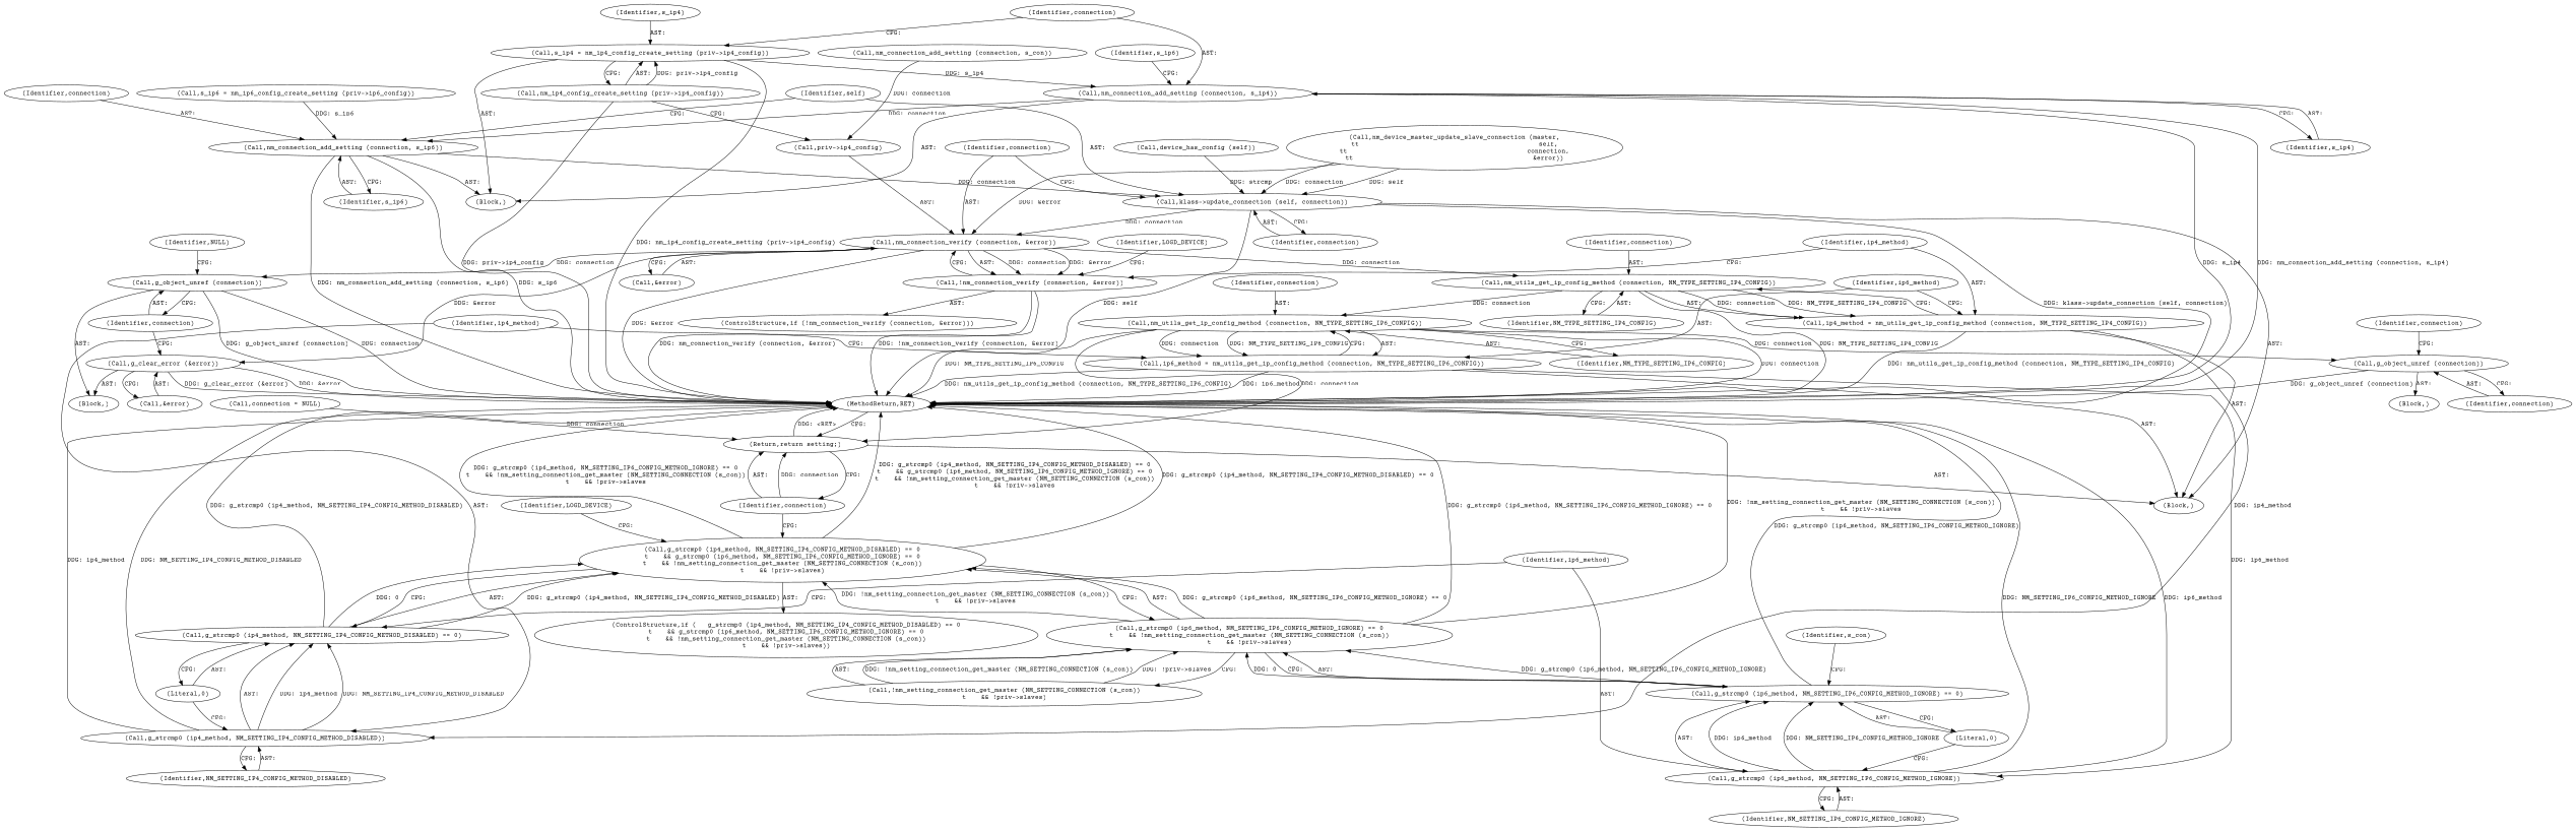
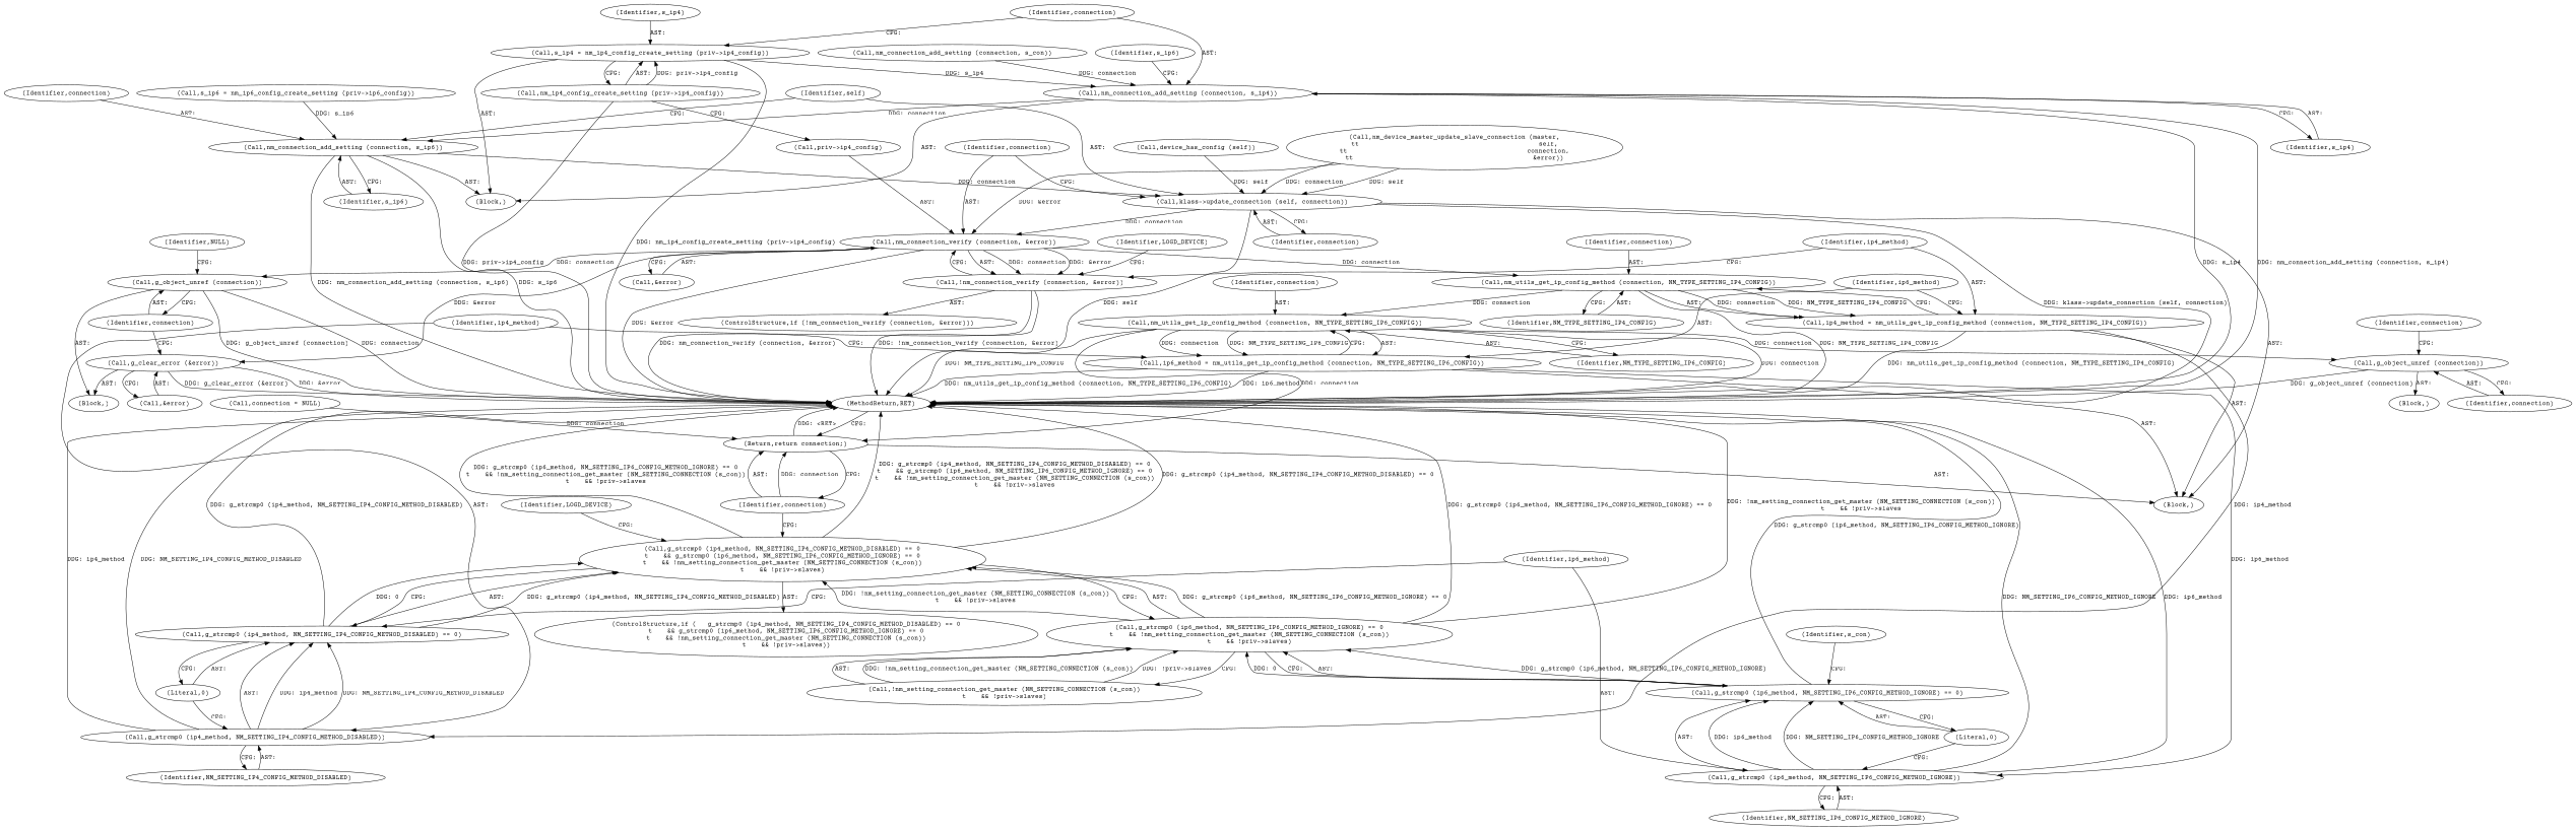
  digraph {
    fontname="Courier Prime"
    node [fontname="Courier Prime"]
    edge [fontname="Courier Prime"]
    n1 [label="(Call,s_ip4 = nm_ip4_config_create_setting (priv->ip4_config))"]
    n2 [label="(Call,nm_ip4_config_create_setting (priv->ip4_config))"]
    n3 [label="(Call,nm_connection_add_setting (connection, s_ip4))"]
    n4 [label="(Block,)"]
    n5 [label="(MethodReturn,RET)"]
    n6 [label="(Call,priv->ip4_config)"]
    n7 [label="(Call,nm_connection_add_setting (connection, s_ip6))"]
    n8 [label="(Identifier,s_ip4)"]
-   n9 [label="(Return,return setting;)"]
+   n9 [label="(Return,return connection;)"]
    n10 [label="(Call,nm_connection_verify (connection, &error))"]
    n11 [label="(Call,klass->update_connection (self, connection))"]
    n12 [label="(Identifier,s_ip6)"]
    n13 [label="(Block,)"]
    n14 [label="(Identifier,connection)"]
    n15 [label="(Call,!nm_connection_verify (connection, &error))"]
    n16 [label="(Call,g_clear_error (&error))"]
    n17 [label="(Call,g_object_unref (connection))"]
    n18 [label="(Call,nm_utils_get_ip_config_method (connection, NM_TYPE_SETTING_IP4_CONFIG))"]
    n19 [label="(Call,&error)"]
    n20 [label="(ControlStructure,if (!nm_connection_verify (connection, &error)))"]
    n21 [label="(Block,)"]
    n22 [label="(Call,&error)"]
    n23 [label="(Identifier,connection)"]
    n24 [label="(Call,ip4_method = nm_utils_get_ip_config_method (connection, NM_TYPE_SETTING_IP4_CONFIG))"]
    n25 [label="(Call,nm_utils_get_ip_config_method (connection, NM_TYPE_SETTING_IP6_CONFIG))"]
    n26 [label="(Identifier,NM_TYPE_SETTING_IP4_CONFIG)"]
    n27 [label="(Call,g_strcmp0 (ip4_method, NM_SETTING_IP4_CONFIG_METHOD_DISABLED))"]
    n28 [label="(Call,ip6_method = nm_utils_get_ip_config_method (connection, NM_TYPE_SETTING_IP6_CONFIG))"]
    n29 [label="(Call,g_object_unref (connection))"]
    n30 [label="(Identifier,NM_TYPE_SETTING_IP6_CONFIG)"]
    n31 [label="(Call,g_strcmp0 (ip4_method, NM_SETTING_IP4_CONFIG_METHOD_DISABLED) == 0)"]
    n32 [label="(Identifier,NM_SETTING_IP4_CONFIG_METHOD_DISABLED)"]
    n33 [label="(Call,g_strcmp0 (ip4_method, NM_SETTING_IP4_CONFIG_METHOD_DISABLED) == 0\n\t    && g_strcmp0 (ip6_method, NM_SETTING_IP6_CONFIG_METHOD_IGNORE) == 0\n\t    && !nm_setting_connection_get_master (NM_SETTING_CONNECTION (s_con))\n\t    && !priv->slaves)"]
    n34 [label="(Literal,0)"]
    n35 [label="(Call,g_strcmp0 (ip6_method, NM_SETTING_IP6_CONFIG_METHOD_IGNORE) == 0\n\t    && !nm_setting_connection_get_master (NM_SETTING_CONNECTION (s_con))\n\t    && !priv->slaves)"]
    n36 [label="(ControlStructure,if (   g_strcmp0 (ip4_method, NM_SETTING_IP4_CONFIG_METHOD_DISABLED) == 0\n\t    && g_strcmp0 (ip6_method, NM_SETTING_IP6_CONFIG_METHOD_IGNORE) == 0\n\t    && !nm_setting_connection_get_master (NM_SETTING_CONNECTION (s_con))\n\t    && !priv->slaves))"]
    n37 [label="(Call,g_strcmp0 (ip6_method, NM_SETTING_IP6_CONFIG_METHOD_IGNORE) == 0)"]
    n38 [label="(Call,!nm_setting_connection_get_master (NM_SETTING_CONNECTION (s_con))\n\t    && !priv->slaves)"]
    n39 [label="(Call,g_strcmp0 (ip6_method, NM_SETTING_IP6_CONFIG_METHOD_IGNORE))"]
    n40 [label="(Identifier,connection)"]
    n41 [label="(Block,)"]
    n42 [label="(Identifier,connection)"]
    n43 [label="(Identifier,NM_SETTING_IP6_CONFIG_METHOD_IGNORE)"]
    n44 [label="(Literal,0)"]
    n45 [label="(Identifier,ip4_method)"]
    n46 [label="(Identifier,s_ip6)"]
    n47 [label="(Identifier,LOGD_DEVICE)"]
    n48 [label="(Identifier,s_ip4)"]
    n49 [label="(Identifier,connection)"]
    n50 [label="(Identifier,self)"]
    n51 [label="(Identifier,connection)"]
    n52 [label="(Identifier,connection)"]
    n53 [label="(Call,connection = NULL)"]
    n54 [label="(Identifier,ip4_method)"]
    n55 [label="(Identifier,ip6_method)"]
    n56 [label="(Identifier,connection)"]
    n57 [label="(Identifier,NULL)"]
    n58 [label="(Call,nm_connection_add_setting (connection, s_con))"]
    n59 [label="(Identifier,ip6_method)"]
    n60 [label="(Call,device_has_config (self))"]
    n61 [label="(Identifier,connection)"]
    n62 [label="(Identifier,connection)"]
    n63 [label="(Call,nm_device_master_update_slave_connection (master,\n\t\t                                               self,\n\t\t                                               connection,\n\t\t                                               &error))"]
    n64 [label="(Identifier,s_con)"]
    n65 [label="(Call,s_ip6 = nm_ip6_config_create_setting (priv->ip6_config))"]
    n66 [label="(Identifier,LOGD_DEVICE)"]
    n1 -> n2 [label="CFG: "]
    n1 -> n3 [label="DDG: s_ip4"]
    n1 -> n4 [label="AST: "]
    n1 -> n5 [label="DDG: nm_ip4_config_create_setting (priv->ip4_config)"]
    n2 -> n1 [label="AST: "]
    n2 -> n1 [label="DDG: priv->ip4_config"]
    n2 -> n5 [label="DDG: priv->ip4_config"]
    n2 -> n6 [label="CFG: "]
    n3 -> n4 [label="AST: "]
    n3 -> n5 [label="DDG: s_ip4"]
    n3 -> n5 [label="DDG: nm_connection_add_setting (connection, s_ip4)"]
    n3 -> n7 [label="DDG: connection"]
    n3 -> n8 [label="CFG: "]
    n5 -> n9 [label="CFG: "]
    n6 -> n10 [label="AST: "]
    n7 -> n4 [label="AST: "]
    n7 -> n5 [label="DDG: nm_connection_add_setting (connection, s_ip6)"]
    n7 -> n5 [label="DDG: s_ip6"]
    n7 -> n11 [label="DDG: connection"]
    n7 -> n12 [label="CFG: "]
    n8 -> n3 [label="AST: "]
    n9 -> n5 [label="DDG: <RET>"]
    n9 -> n13 [label="AST: "]
    n9 -> n42 [label="CFG: "]
    n10 -> n5 [label="DDG: &error"]
    n10 -> n15 [label="AST: "]
    n10 -> n15 [label="DDG: connection"]
    n10 -> n15 [label="DDG: &error"]
    n10 -> n16 [label="DDG: &error"]
    n10 -> n17 [label="DDG: connection"]
    n10 -> n18 [label="DDG: connection"]
    n10 -> n19 [label="CFG: "]
    n11 -> n5 [label="DDG: self"]
    n11 -> n5 [label="DDG: klass->update_connection (self, connection)"]
    n11 -> n10 [label="DDG: connection"]
    n11 -> n13 [label="AST: "]
    n11 -> n14 [label="CFG: "]
    n12 -> n7 [label="AST: "]
    n14 -> n11 [label="AST: "]
    n15 -> n5 [label="DDG: nm_connection_verify (connection, &error)"]
    n15 -> n5 [label="DDG: !nm_connection_verify (connection, &error)"]
    n15 -> n10 [label="CFG: "]
    n15 -> n20 [label="AST: "]
    n16 -> n5 [label="DDG: g_clear_error (&error)"]
    n16 -> n5 [label="DDG: &error"]
    n16 -> n21 [label="AST: "]
    n16 -> n22 [label="CFG: "]
    n17 -> n5 [label="DDG: g_object_unref (connection)"]
    n17 -> n5 [label="DDG: connection"]
    n17 -> n21 [label="AST: "]
    n17 -> n23 [label="CFG: "]
    n18 -> n5 [label="DDG: NM_TYPE_SETTING_IP4_CONFIG"]
    n18 -> n24 [label="AST: "]
    n18 -> n24 [label="DDG: connection"]
    n18 -> n24 [label="DDG: NM_TYPE_SETTING_IP4_CONFIG"]
    n18 -> n25 [label="DDG: connection"]
    n18 -> n26 [label="CFG: "]
    n19 -> n10 [label="AST: "]
    n22 -> n16 [label="AST: "]
    n23 -> n16 [label="CFG: "]
    n23 -> n17 [label="AST: "]
    n24 -> n5 [label="DDG: nm_utils_get_ip_config_method (connection, NM_TYPE_SETTING_IP4_CONFIG)"]
    n24 -> n13 [label="AST: "]
    n24 -> n18 [label="CFG: "]
    n24 -> n27 [label="DDG: ip4_method"]
    n25 -> n5 [label="DDG: NM_TYPE_SETTING_IP6_CONFIG"]
    n25 -> n5 [label="DDG: connection"]
    n25 -> n9 [label="DDG: connection"]
    n25 -> n28 [label="AST: "]
    n25 -> n28 [label="DDG: connection"]
    n25 -> n28 [label="DDG: NM_TYPE_SETTING_IP6_CONFIG"]
    n25 -> n29 [label="DDG: connection"]
    n25 -> n30 [label="CFG: "]
    n26 -> n18 [label="AST: "]
    n27 -> n5 [label="DDG: ip4_method"]
    n27 -> n5 [label="DDG: NM_SETTING_IP4_CONFIG_METHOD_DISABLED"]
    n27 -> n31 [label="AST: "]
    n27 -> n31 [label="DDG: ip4_method"]
    n27 -> n31 [label="DDG: NM_SETTING_IP4_CONFIG_METHOD_DISABLED"]
    n27 -> n32 [label="CFG: "]
    n28 -> n5 [label="DDG: nm_utils_get_ip_config_method (connection, NM_TYPE_SETTING_IP6_CONFIG)"]
    n28 -> n5 [label="DDG: ip6_method"]
    n28 -> n13 [label="AST: "]
    n28 -> n25 [label="CFG: "]
    n28 -> n39 [label="DDG: ip6_method"]
    n29 -> n5 [label="DDG: g_object_unref (connection)"]
    n29 -> n40 [label="CFG: "]
    n29 -> n41 [label="AST: "]
    n30 -> n25 [label="AST: "]
    n31 -> n5 [label="DDG: g_strcmp0 (ip4_method, NM_SETTING_IP4_CONFIG_METHOD_DISABLED)"]
    n31 -> n33 [label="AST: "]
    n31 -> n33 [label="DDG: g_strcmp0 (ip4_method, NM_SETTING_IP4_CONFIG_METHOD_DISABLED)"]
    n31 -> n33 [label="DDG: 0"]
    n31 -> n34 [label="CFG: "]
    n32 -> n27 [label="AST: "]
    n33 -> n5 [label="DDG: g_strcmp0 (ip4_method, NM_SETTING_IP4_CONFIG_METHOD_DISABLED) == 0\n\t    && g_strcmp0 (ip6_method, NM_SETTING_IP6_CONFIG_METHOD_IGNORE) == 0\n\t    && !nm_setting_connection_get_master (NM_SETTING_CONNECTION (s_con))\n\t    && !priv->slaves"]
    n33 -> n5 [label="DDG: g_strcmp0 (ip4_method, NM_SETTING_IP4_CONFIG_METHOD_DISABLED) == 0"]
    n33 -> n5 [label="DDG: g_strcmp0 (ip6_method, NM_SETTING_IP6_CONFIG_METHOD_IGNORE) == 0\n\t    && !nm_setting_connection_get_master (NM_SETTING_CONNECTION (s_con))\n\t    && !priv->slaves"]
    n33 -> n31 [label="CFG: "]
    n33 -> n35 [label="CFG: "]
    n33 -> n36 [label="AST: "]
    n34 -> n27 [label="CFG: "]
    n34 -> n31 [label="AST: "]
    n35 -> n5 [label="DDG: g_strcmp0 (ip6_method, NM_SETTING_IP6_CONFIG_METHOD_IGNORE) == 0"]
    n35 -> n5 [label="DDG: !nm_setting_connection_get_master (NM_SETTING_CONNECTION (s_con))\n\t    && !priv->slaves"]
    n35 -> n33 [label="AST: "]
    n35 -> n33 [label="DDG: g_strcmp0 (ip6_method, NM_SETTING_IP6_CONFIG_METHOD_IGNORE) == 0"]
    n35 -> n33 [label="DDG: !nm_setting_connection_get_master (NM_SETTING_CONNECTION (s_con))\n\t    && !priv->slaves"]
    n35 -> n37 [label="CFG: "]
    n35 -> n38 [label="CFG: "]
    n37 -> n5 [label="DDG: g_strcmp0 (ip6_method, NM_SETTING_IP6_CONFIG_METHOD_IGNORE)"]
    n37 -> n35 [label="AST: "]
    n37 -> n35 [label="DDG: g_strcmp0 (ip6_method, NM_SETTING_IP6_CONFIG_METHOD_IGNORE)"]
    n37 -> n35 [label="DDG: 0"]
    n37 -> n44 [label="CFG: "]
    n38 -> n35 [label="AST: "]
    n38 -> n35 [label="DDG: !nm_setting_connection_get_master (NM_SETTING_CONNECTION (s_con))"]
    n38 -> n35 [label="DDG: !priv->slaves"]
    n39 -> n5 [label="DDG: NM_SETTING_IP6_CONFIG_METHOD_IGNORE"]
    n39 -> n5 [label="DDG: ip6_method"]
    n39 -> n37 [label="AST: "]
    n39 -> n37 [label="DDG: ip6_method"]
    n39 -> n37 [label="DDG: NM_SETTING_IP6_CONFIG_METHOD_IGNORE"]
    n39 -> n43 [label="CFG: "]
    n40 -> n29 [label="AST: "]
    n42 -> n9 [label="AST: "]
    n42 -> n9 [label="DDG: connection"]
    n42 -> n33 [label="CFG: "]
    n43 -> n39 [label="AST: "]
    n44 -> n37 [label="AST: "]
    n44 -> n39 [label="CFG: "]
    n45 -> n15 [label="CFG: "]
    n45 -> n24 [label="AST: "]
    n46 -> n3 [label="CFG: "]
    n47 -> n15 [label="CFG: "]
    n48 -> n1 [label="AST: "]
    n49 -> n29 [label="CFG: "]
    n50 -> n7 [label="CFG: "]
    n50 -> n11 [label="AST: "]
    n51 -> n1 [label="CFG: "]
    n51 -> n3 [label="AST: "]
    n52 -> n25 [label="AST: "]
    n53 -> n9 [label="DDG: connection"]
    n54 -> n27 [label="AST: "]
    n54 -> n28 [label="CFG: "]
    n55 -> n31 [label="CFG: "]
    n55 -> n39 [label="AST: "]
    n56 -> n10 [label="AST: "]
    n56 -> n11 [label="CFG: "]
    n57 -> n17 [label="CFG: "]
-   n58 -> n6 [label="DDG: connection"]
+   n58 -> n3 [label="DDG: connection"]
    n59 -> n24 [label="CFG: "]
    n59 -> n28 [label="AST: "]
-   n60 -> n11 [label="DDG: strcmp"]
+   n60 -> n11 [label="DDG: self"]
    n61 -> n7 [label="AST: "]
    n62 -> n18 [label="AST: "]
    n63 -> n10 [label="DDG: &error"]
    n63 -> n11 [label="DDG: self"]
    n63 -> n11 [label="DDG: connection"]
    n64 -> n37 [label="CFG: "]
    n65 -> n7 [label="DDG: s_ip6"]
    n66 -> n33 [label="CFG: "]
  }
